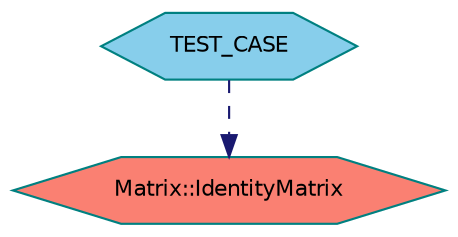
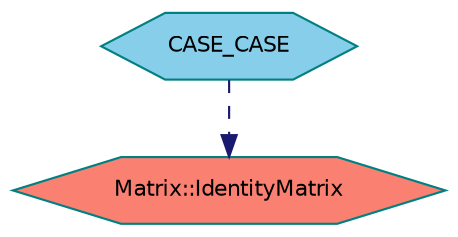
  digraph {
    rankdir=TB
    node [color=teal fontname=Helvetica fontsize=10 shape=hexagon style=filled]
-   n1 [fillcolor=skyblue fontcolor=black height=0.2 label=TEST_CASE width=0.4]
+   n1 [fillcolor=skyblue fontcolor=black height=0.2 label=CASE_CASE width=0.4]
    n2 [fillcolor=salmon height=0.2 label="Matrix::IdentityMatrix" width=0.4]
    n1 -> n2 [color=midnightblue fontname=Helvetica fontsize=10 labelfontname=Helvetica labelfontsize=10 style=dashed]
  }
